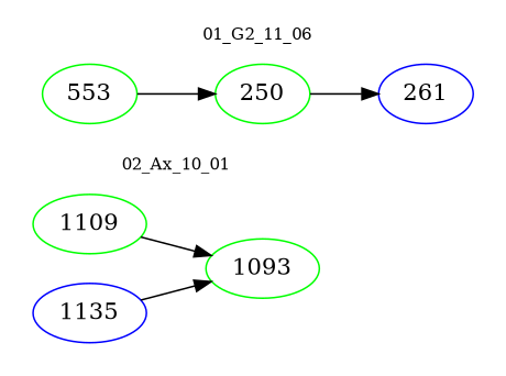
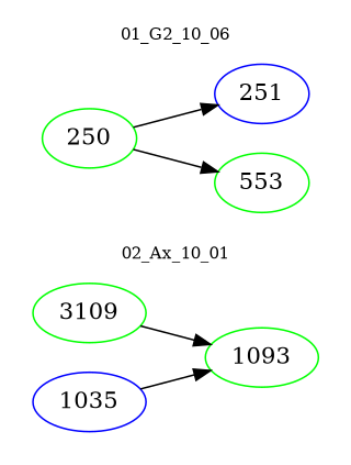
  digraph {
    rankdir=LR
    node [color=green]
    edge [color=black]
-   n1 [label=1109]
+   n1 [label=3109]
    n2 [label=1093]
-   n3 [color=blue label=1135]
+   n3 [color=blue label=1035]
    n4 [label=553]
    n5 [label=250]
-   n6 [color=blue label=261]
+   n6 [color=blue label=251]
    subgraph cluster_1 {
      color=white
      fontsize=10
      label="02_Ax_10_01"
      n1
      n2
      n3
    }
    subgraph cluster_2 {
      color=white
      fontsize=10
-     label="01_G2_11_06"
+     label="01_G2_10_06"
      n4
      n5
      n6
    }
    n1 -> n2
    n3 -> n2
-   n4 -> n5
+   n5 -> n4
    n5 -> n6
  }
